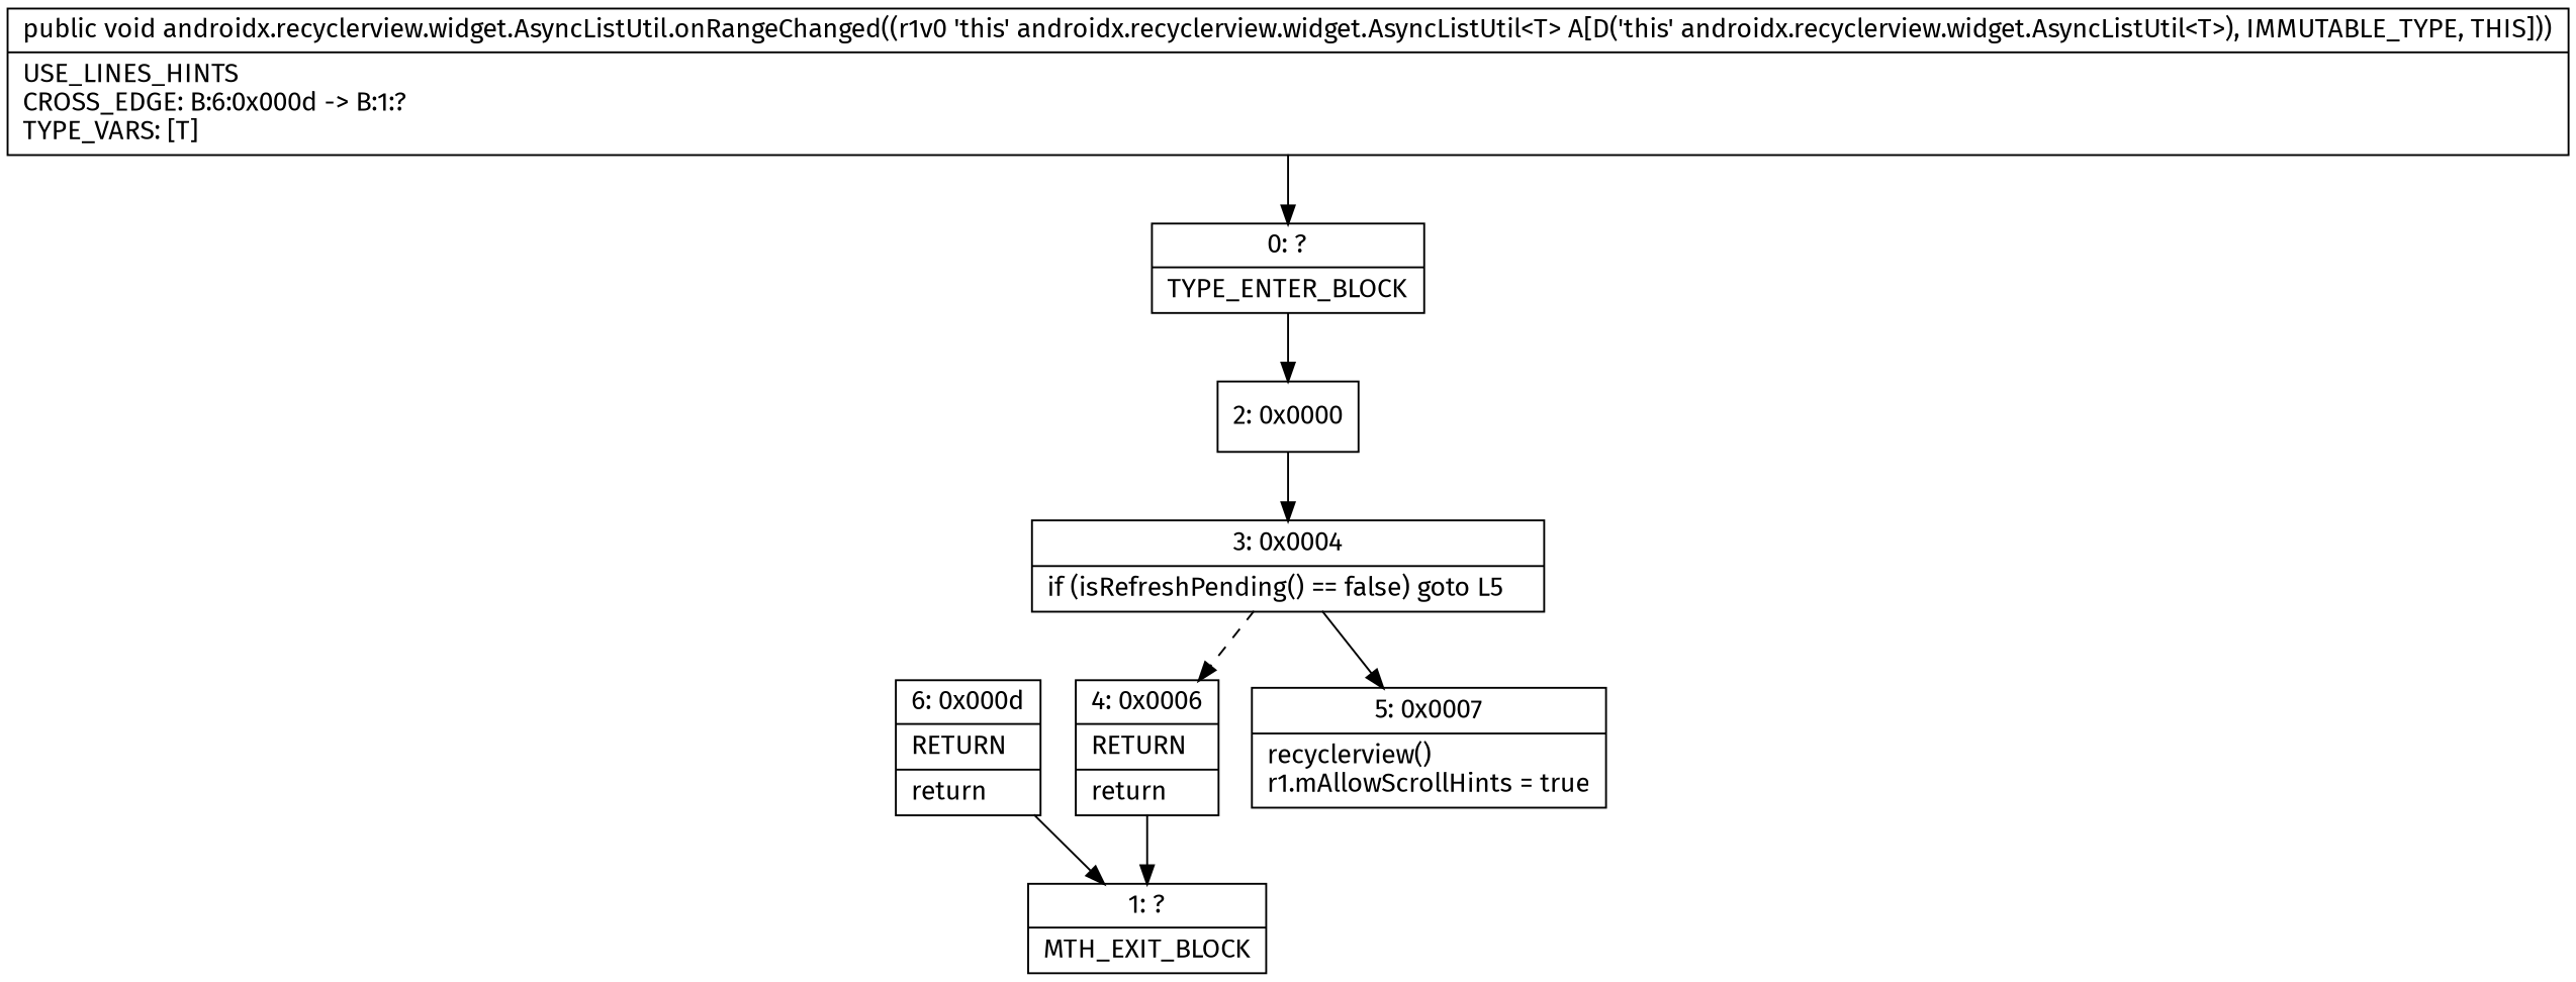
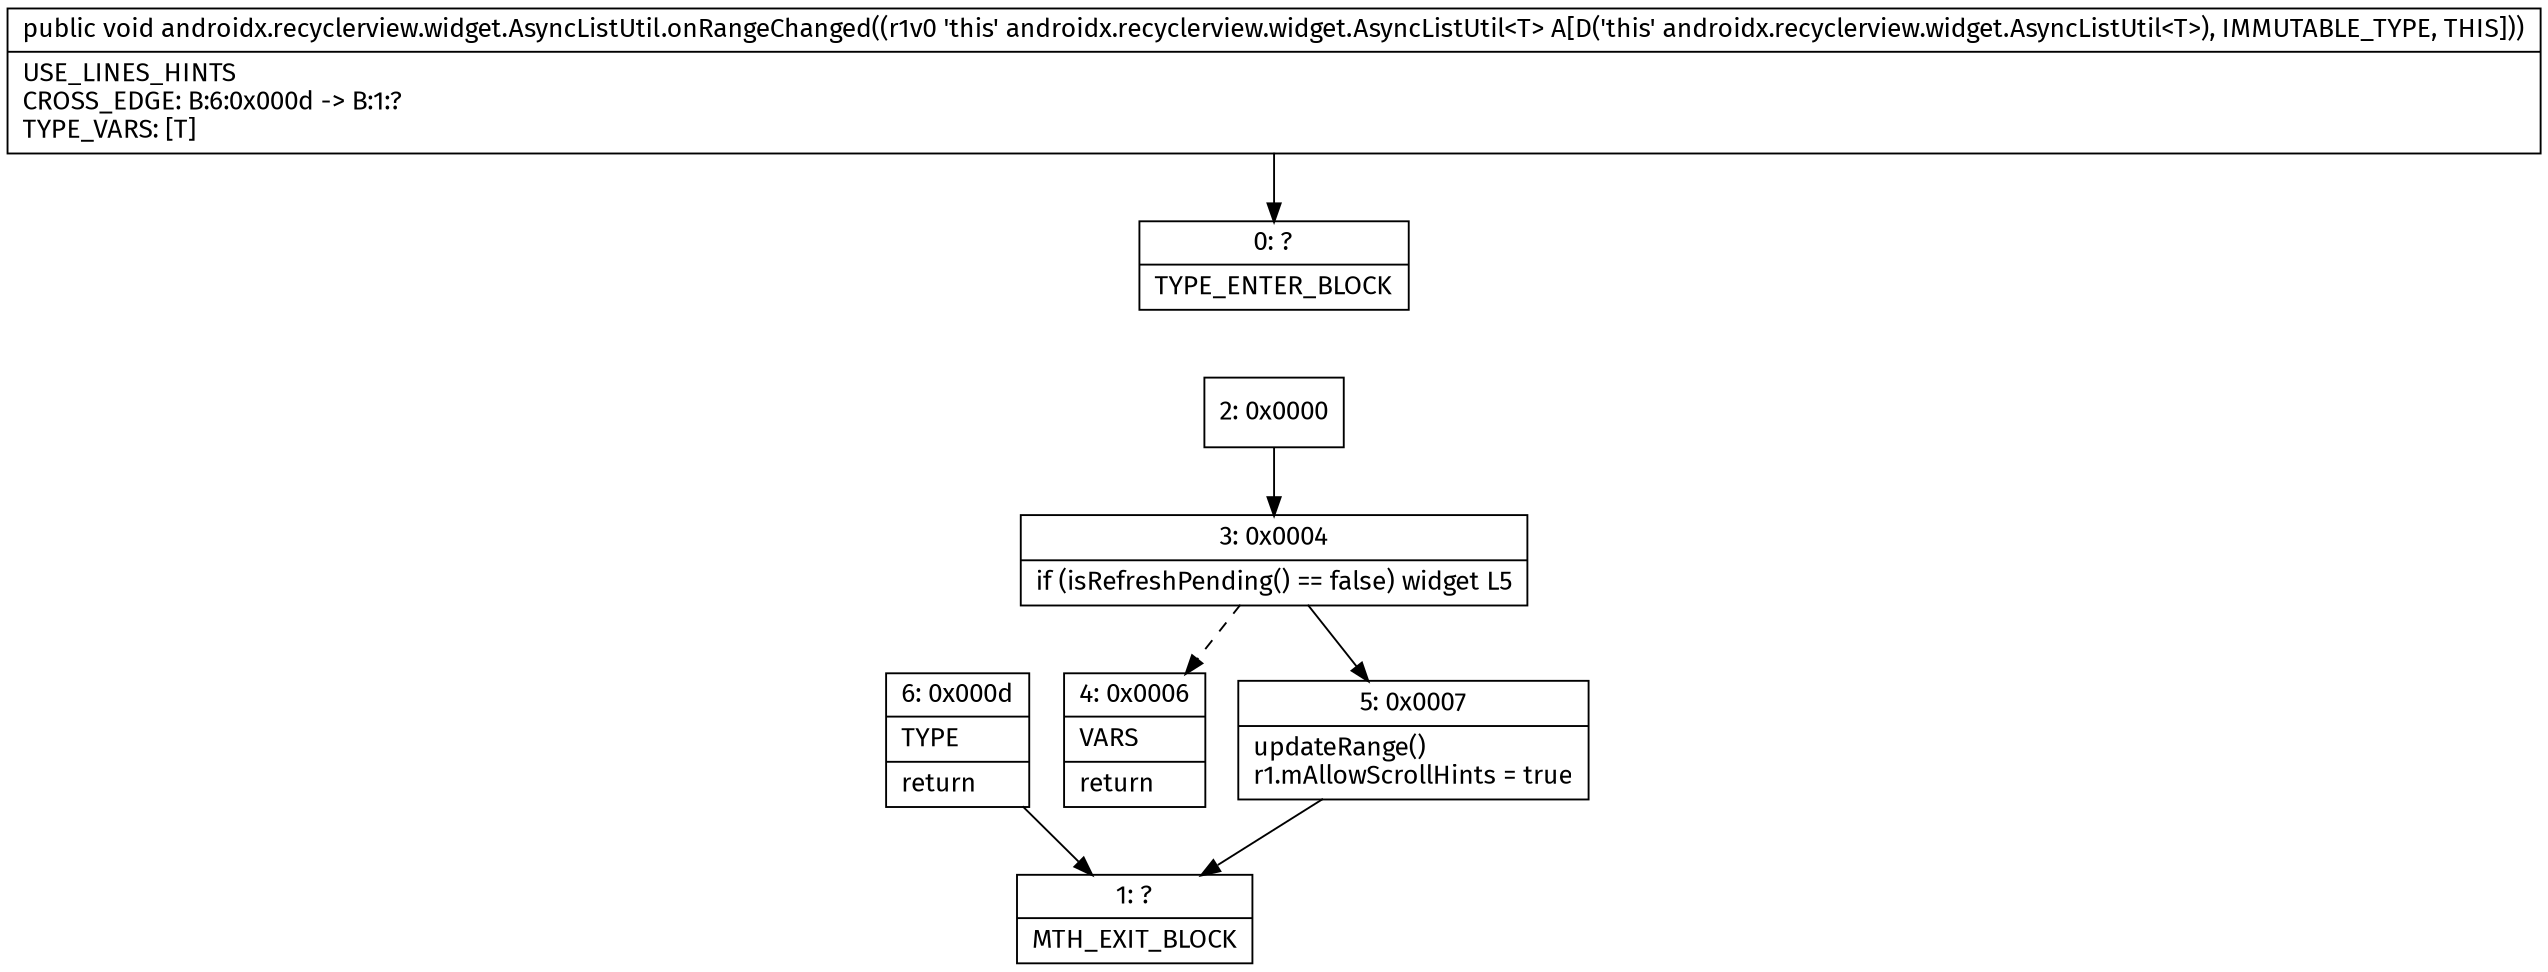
  digraph {
    fontname="Fira Sans"
    node [fontname="Fira Sans" shape=record]
    edge [fontname="Fira Sans"]
    n1 [label="{0\:\ ?|TYPE_ENTER_BLOCK\l}"]
    n2 [label="{2\:\ 0x0000}"]
-   n3 [label="{3\:\ 0x0004|if (isRefreshPending() == false) goto L5\l}"]
-   n4 [label="{4\:\ 0x0006|RETURN\l|return\l}"]
-   n5 [label="{5\:\ 0x0007|recyclerview()\lr1.mAllowScrollHints = true\l}"]
+   n3 [label="{3\:\ 0x0004|if (isRefreshPending() == false) widget L5\l}"]
+   n4 [label="{4\:\ 0x0006|VARS\l|return\l}"]
+   n5 [label="{5\:\ 0x0007|updateRange()\lr1.mAllowScrollHints = true\l}"]
    n6 [label="{1\:\ ?|MTH_EXIT_BLOCK\l}"]
-   n7 [label="{6\:\ 0x000d|RETURN\l|return\l}"]
+   n7 [label="{6\:\ 0x000d|TYPE\l|return\l}"]
    n8 [label="{public void androidx.recyclerview.widget.AsyncListUtil.onRangeChanged((r1v0 'this' androidx.recyclerview.widget.AsyncListUtil\<T\> A[D('this' androidx.recyclerview.widget.AsyncListUtil\<T\>), IMMUTABLE_TYPE, THIS]))  | USE_LINES_HINTS\lCROSS_EDGE: B:6:0x000d \-\> B:1:?\lTYPE_VARS: [T]\l}"]
-   n1 -> n2
    n2 -> n3
    n3 -> n4 [style=dashed]
    n3 -> n5
-   n4 -> n6
+   n5 -> n6
    n7 -> n6
    n8 -> n1
  }
